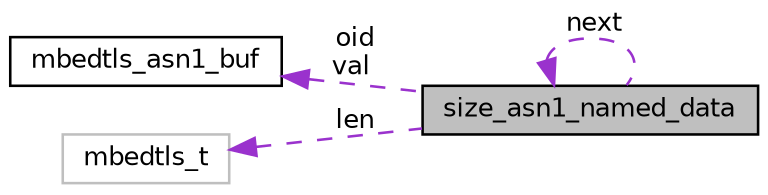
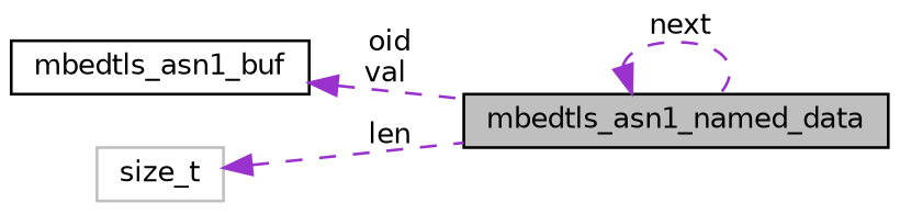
  digraph {
    rankdir=LR
    node [color=black fillcolor=white fontname=Helvetica fontsize=10 shape=record style=filled]
    edge [color=darkorchid3 dir=back fontname=Helvetica fontsize=10 labelfontname=Helvetica labelfontsize=10 style=dashed]
-   n1 [fillcolor=grey75 fontcolor=black height=0.2 label=size_asn1_named_data width=0.4]
+   n1 [fillcolor=grey75 fontcolor=black height=0.2 label=mbedtls_asn1_named_data width=0.4]
    n2 [height=0.2 label=mbedtls_asn1_buf width=0.4]
-   n3 [color=grey75 height=0.2 label=mbedtls_t width=0.4]
+   n3 [color=grey75 height=0.2 label=size_t width=0.4]
    n1 -> n1 [label=" next"]
    n2 -> n1 [label=" oid\nval"]
    n3 -> n1 [label=" len"]
  }
